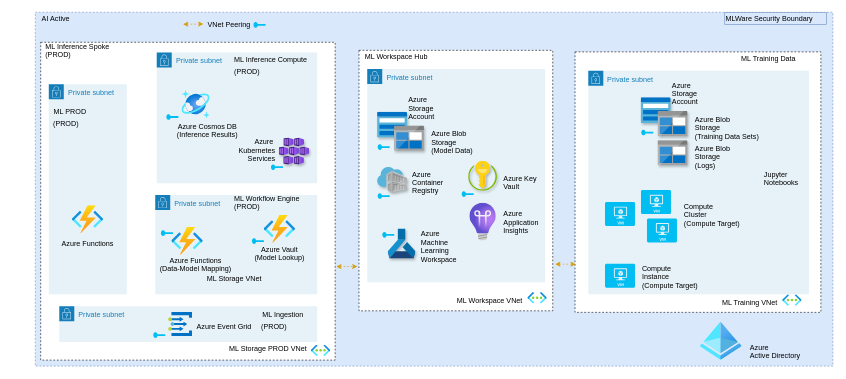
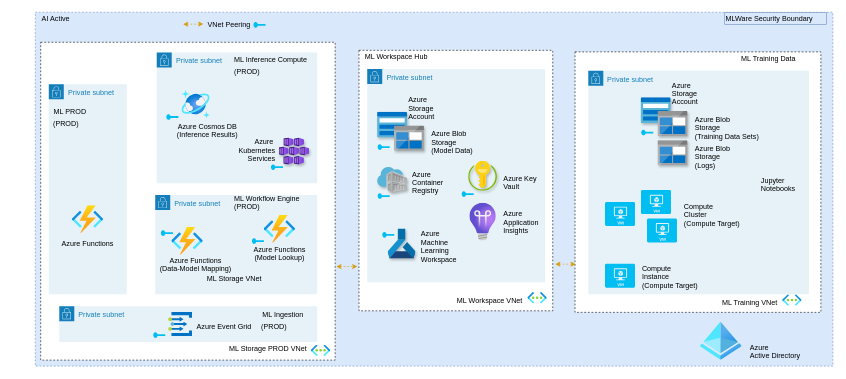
  <mxCell id="0" />
  <mxCell id="1" parent="0" />
  <mxCell id="2" value="" style="rounded=0;whiteSpace=wrap;dashed=1;fillColor=#dae8fc;strokeColor=#6c8ebf;" parent="1" vertex="1"><mxGeometry x="58" y="20" width="1330" height="590" as="geometry" /></mxCell>
  <mxCell id="3" value="" style="rounded=0;whiteSpace=wrap;dashed=1;" parent="1" vertex="1"><mxGeometry x="958" y="85.99" width="410" height="434.38" as="geometry" /></mxCell>
  <mxCell id="4" value="Private subnet" style="points=[[0,0],[0.25,0],[0.5,0],[0.75,0],[1,0],[1,0.25],[1,0.5],[1,0.75],[1,1],[0.75,1],[0.5,1],[0.25,1],[0,1],[0,0.75],[0,0.5],[0,0.25]];outlineConnect=0;gradientColor=none;whiteSpace=wrap;fontSize=12;fontStyle=0;shape=mxgraph.aws4.group;grIcon=mxgraph.aws4.group_security_group;grStroke=0;strokeColor=#147EBA;fillColor=#E6F2F8;verticalAlign=top;align=left;spacingLeft=30;fontColor=#147EBA;dashed=0;" parent="1" vertex="1"><mxGeometry x="980.17" y="117.6" width="367.83" height="372.4" as="geometry" /></mxCell>
  <mxCell id="5" value="" style="rounded=0;whiteSpace=wrap;dashed=1;" parent="1" vertex="1"><mxGeometry x="597.7" y="83.43" width="323.15" height="434.38" as="geometry" /></mxCell>
  <mxCell id="6" value="Private subnet" style="points=[[0,0],[0.25,0],[0.5,0],[0.75,0],[1,0],[1,0.25],[1,0.5],[1,0.75],[1,1],[0.75,1],[0.5,1],[0.25,1],[0,1],[0,0.75],[0,0.5],[0,0.25]];outlineConnect=0;gradientColor=none;whiteSpace=wrap;fontSize=12;fontStyle=0;shape=mxgraph.aws4.group;grIcon=mxgraph.aws4.group_security_group;grStroke=0;strokeColor=#147EBA;fillColor=#E6F2F8;verticalAlign=top;align=left;spacingLeft=30;fontColor=#147EBA;dashed=0;" parent="1" vertex="1"><mxGeometry x="611.53" y="114.68" width="296.47" height="355.32" as="geometry" /></mxCell>
  <mxCell id="7" value="" style="rounded=0;whiteSpace=wrap;dashed=1;" parent="1" vertex="1"><mxGeometry x="67" y="70" width="491" height="530" as="geometry" /></mxCell>
  <mxCell id="8" value="Private subnet" style="points=[[0,0],[0.25,0],[0.5,0],[0.75,0],[1,0],[1,0.25],[1,0.5],[1,0.75],[1,1],[0.75,1],[0.5,1],[0.25,1],[0,1],[0,0.75],[0,0.5],[0,0.25]];outlineConnect=0;gradientColor=none;whiteSpace=wrap;fontSize=12;fontStyle=0;shape=mxgraph.aws4.group;grIcon=mxgraph.aws4.group_security_group;grStroke=0;strokeColor=#147EBA;fillColor=#E6F2F8;verticalAlign=top;align=left;spacingLeft=30;fontColor=#147EBA;dashed=0;" parent="1" vertex="1"><mxGeometry x="260.5" y="87.17" width="267.5" height="218" as="geometry" /></mxCell>
  <mxCell id="9" value="Private subnet" style="points=[[0,0],[0.25,0],[0.5,0],[0.75,0],[1,0],[1,0.25],[1,0.5],[1,0.75],[1,1],[0.75,1],[0.5,1],[0.25,1],[0,1],[0,0.75],[0,0.5],[0,0.25]];outlineConnect=0;gradientColor=none;whiteSpace=wrap;fontSize=12;fontStyle=0;shape=mxgraph.aws4.group;grIcon=mxgraph.aws4.group_security_group;grStroke=0;strokeColor=#147EBA;fillColor=#E6F2F8;verticalAlign=top;align=left;spacingLeft=30;fontColor=#147EBA;dashed=0;" parent="1" vertex="1"><mxGeometry x="258" y="324.75" width="270" height="165.25" as="geometry" /></mxCell>
  <mxCell id="10" value="Private subnet" style="points=[[0,0],[0.25,0],[0.5,0],[0.75,0],[1,0],[1,0.25],[1,0.5],[1,0.75],[1,1],[0.75,1],[0.5,1],[0.25,1],[0,1],[0,0.75],[0,0.5],[0,0.25]];outlineConnect=0;gradientColor=none;whiteSpace=wrap;fontSize=12;fontStyle=0;shape=mxgraph.aws4.group;grIcon=mxgraph.aws4.group_security_group;grStroke=0;strokeColor=#147EBA;fillColor=#E6F2F8;verticalAlign=top;align=left;spacingLeft=30;fontColor=#147EBA;dashed=0;" parent="1" vertex="1"><mxGeometry x="80.5" y="140" width="130" height="350" as="geometry" /></mxCell>
  <mxCell id="11" value="Private subnet" style="points=[[0,0],[0.25,0],[0.5,0],[0.75,0],[1,0],[1,0.25],[1,0.5],[1,0.75],[1,1],[0.75,1],[0.5,1],[0.25,1],[0,1],[0,0.75],[0,0.5],[0,0.25]];outlineConnect=0;gradientColor=none;whiteSpace=wrap;fontSize=12;fontStyle=0;shape=mxgraph.aws4.group;grIcon=mxgraph.aws4.group_security_group;grStroke=0;strokeColor=#147EBA;fillColor=#E6F2F8;verticalAlign=top;align=left;spacingLeft=30;fontColor=#147EBA;dashed=0;" parent="1" vertex="1"><mxGeometry x="98" y="510" width="430" height="60" as="geometry" /></mxCell>
  <mxCell id="12" value="" style="aspect=fixed;points=[];align=center;image;fontSize=12;image=img/lib/azure2/iot/Function_Apps.svg;" parent="1" vertex="1"><mxGeometry x="285.2" y="378.34" width="52.6" height="46.41" as="geometry" /></mxCell>
  <mxCell id="13" value="Azure Functions&#10;(Data-Model Mapping)" style="text;align=center;verticalAlign=middle;resizable=0;points=[];autosize=1;" parent="1" vertex="1"><mxGeometry x="260.5" y="424.75" width="130" height="30" as="geometry" /></mxCell>
  <mxCell id="14" value="AI Active" style="text;align=left;verticalAlign=middle;resizable=0;points=[];autosize=1;" parent="1" vertex="1"><mxGeometry x="67" y="20" width="80" height="20" as="geometry" /></mxCell>
  <mxCell id="15" value="" style="aspect=fixed;points=[];align=center;image;fontSize=12;image=img/lib/mscae/Machine_Learning_Service_Workspaces.svg;shadow=1;" parent="1" vertex="1"><mxGeometry x="646.25" y="381.09" width="46" height="50" as="geometry" /></mxCell>
  <mxCell id="16" value="Azure &#10;Machine&#10;Learning &#10;Workspace" style="text;align=left;verticalAlign=middle;resizable=0;points=[];autosize=1;" parent="1" vertex="1"><mxGeometry x="699.35" y="380.18" width="80" height="60" as="geometry" /></mxCell>
  <mxCell id="17" value="" style="aspect=fixed;points=[];align=center;image;fontSize=12;image=img/lib/mscae/Key_Vaults.svg;shadow=1;" parent="1" vertex="1"><mxGeometry x="780.35" y="268.18" width="48" height="50" as="geometry" /></mxCell>
  <mxCell id="18" value="Azure Key&#10;Vault" style="text;align=left;verticalAlign=middle;resizable=0;points=[];autosize=1;" parent="1" vertex="1"><mxGeometry x="837" y="288.18" width="70" height="30" as="geometry" /></mxCell>
  <mxCell id="19" value="" style="aspect=fixed;points=[];align=center;image;fontSize=12;image=img/lib/mscae/Container_Registries.svg;shadow=1;" parent="1" vertex="1"><mxGeometry x="628.45" y="278.43" width="50" height="43" as="geometry" /></mxCell>
  <mxCell id="20" value="Azure &#10;Container&#10;Registry" style="text;align=left;verticalAlign=middle;resizable=0;points=[];autosize=1;" parent="1" vertex="1"><mxGeometry x="684.75" y="278.43" width="70" height="50" as="geometry" /></mxCell>
  <mxCell id="21" value="" style="aspect=fixed;points=[];align=center;image;fontSize=12;image=img/lib/mscae/ClassicStorage.svg;shadow=1;" parent="1" vertex="1"><mxGeometry x="628.45" y="186.43" width="50" height="43" as="geometry" /></mxCell>
  <mxCell id="22" value="Azure &#10;Storage &#10;Account" style="text;align=left;verticalAlign=middle;resizable=0;points=[];autosize=1;" parent="1" vertex="1"><mxGeometry x="678.45" y="154.43" width="60" height="50" as="geometry" /></mxCell>
  <mxCell id="23" value="" style="aspect=fixed;points=[];align=center;image;fontSize=12;image=img/lib/mscae/BlobBlock.svg;shadow=1;" parent="1" vertex="1"><mxGeometry x="656.6" y="209.43" width="50" height="42" as="geometry" /></mxCell>
  <mxCell id="24" value="Azure Blob &#10;Storage&#10;(Model Data)" style="text;align=left;verticalAlign=middle;resizable=0;points=[];autosize=1;" parent="1" vertex="1"><mxGeometry x="716.6" y="211.43" width="80" height="50" as="geometry" /></mxCell>
  <mxCell id="25" value="ML Workspace Hub" style="text;align=left;verticalAlign=middle;resizable=0;points=[];autosize=1;" parent="1" vertex="1"><mxGeometry x="605.85" y="83.43" width="130" height="20" as="geometry" /></mxCell>
  <mxCell id="26" value="ML Inference Compute" style="text;align=left;verticalAlign=middle;resizable=0;points=[];autosize=1;" parent="1" vertex="1"><mxGeometry x="388" y="88.34" width="140" height="20" as="geometry" /></mxCell>
  <mxCell id="27" value="" style="aspect=fixed;points=[];align=center;image;fontSize=12;image=img/lib/azure2/compute/Kubernetes_Services.svg;shadow=1;" parent="1" vertex="1"><mxGeometry x="464.5" y="229.48" width="51" height="45" as="geometry" /></mxCell>
  <mxCell id="28" value="Azure &#10;Kubernetes&#10;Services" style="text;align=right;verticalAlign=middle;resizable=0;points=[];autosize=1;" parent="1" vertex="1"><mxGeometry x="380.5" y="224.48" width="80" height="50" as="geometry" /></mxCell>
  <mxCell id="29" value="Azure Cosmos DB&#10;(Inference Results)" style="text;align=center;verticalAlign=middle;resizable=0;points=[];autosize=1;" parent="1" vertex="1"><mxGeometry x="285.2" y="201.32" width="120" height="30" as="geometry" /></mxCell>
  <mxCell id="30" value="" style="aspect=fixed;points=[];align=center;image;fontSize=12;image=img/lib/azure2/devops/Application_Insights.svg;dashed=1;" parent="1" vertex="1"><mxGeometry x="782.35" y="338.18" width="44" height="63" as="geometry" /></mxCell>
  <mxCell id="31" value="Azure&#10;Application&#10;Insights" style="text;align=left;verticalAlign=middle;resizable=0;points=[];autosize=1;" parent="1" vertex="1"><mxGeometry x="837" y="344.68" width="70" height="50" as="geometry" /></mxCell>
  <mxCell id="32" value="ML Workflow Engine&#10;(PROD)&#10;" style="text;align=left;verticalAlign=middle;resizable=0;points=[];autosize=1;" parent="1" vertex="1"><mxGeometry x="388" y="328.43" width="130" height="30" as="geometry" /></mxCell>
  <mxCell id="33" value="" style="edgeStyle=orthogonalEdgeStyle;rounded=0;orthogonalLoop=1;jettySize=auto;exitX=0.5;exitY=1;exitDx=0;exitDy=0;" parent="1" edge="1"><mxGeometry relative="1" as="geometry"><mxPoint x="20.5" y="328.37" as="sourcePoint" /><mxPoint x="20.5" y="328.37" as="targetPoint" /></mxGeometry></mxCell>
  <mxCell id="34" value="ML PROD" style="text;align=left;verticalAlign=middle;resizable=0;points=[];autosize=1;" parent="1" vertex="1"><mxGeometry x="87" y="174.6" width="60" height="20" as="geometry" /></mxCell>
  <mxCell id="35" value="" style="aspect=fixed;points=[];align=center;image;fontSize=12;image=img/lib/azure2/identity/Azure_Active_Directory.svg;" parent="1" vertex="1"><mxGeometry x="1166.3" y="536" width="70" height="64" as="geometry" /></mxCell>
  <mxCell id="36" value="Azure &#10;Active Directory" style="text;align=left;verticalAlign=middle;resizable=0;points=[];autosize=1;" parent="1" vertex="1"><mxGeometry x="1248" y="570" width="100" height="30" as="geometry" /></mxCell>
  <mxCell id="37" value="" style="aspect=fixed;points=[];align=center;image;fontSize=12;image=img/lib/azure2/iot/Function_Apps.svg;" parent="1" vertex="1"><mxGeometry x="119.2" y="342.37" width="52.6" height="46.41" as="geometry" /></mxCell>
  <mxCell id="38" value="" style="aspect=fixed;points=[];align=center;image;fontSize=12;image=img/lib/mscae/Event_Grid_Topics.svg;" parent="1" vertex="1"><mxGeometry x="280" y="520.37" width="40" height="40" as="geometry" /></mxCell>
  <mxCell id="39" value="ML Ingestion" style="text;align=left;verticalAlign=middle;resizable=0;points=[];autosize=1;" parent="1" vertex="1"><mxGeometry x="435" y="513.29" width="90" height="20" as="geometry" /></mxCell>
  <mxCell id="40" value="Azure Event Grid" style="text;align=center;verticalAlign=middle;resizable=0;points=[];autosize=1;" parent="1" vertex="1"><mxGeometry x="317.95" y="533.29" width="110" height="20" as="geometry" /></mxCell>
  <mxCell id="41" value="Azure Functions" style="text;align=center;verticalAlign=middle;resizable=0;points=[];autosize=1;" parent="1" vertex="1"><mxGeometry x="95.5" y="394.68" width="100" height="20" as="geometry" /></mxCell>
  <mxCell id="42" value="" style="aspect=fixed;points=[];align=center;image;fontSize=12;image=img/lib/azure2/iot/Function_Apps.svg;" parent="1" vertex="1"><mxGeometry x="439.2" y="358.34" width="52.6" height="46.41" as="geometry" /></mxCell>
- <mxCell id="43" value="Azure Vault&#10;(Model Lookup)" style="text;align=center;verticalAlign=middle;resizable=0;points=[];autosize=1;" parent="1" vertex="1"><mxGeometry x="415.5" y="406.54" width="100" height="30" as="geometry" /></mxCell>
+ <mxCell id="43" value="Azure Functions&#10;(Model Lookup)" style="text;align=center;verticalAlign=middle;resizable=0;points=[];autosize=1;" parent="1" vertex="1"><mxGeometry x="415.5" y="406.54" width="100" height="30" as="geometry" /></mxCell>
  <mxCell id="44" value="MLWare Security Boundary" style="text;align=left;verticalAlign=middle;resizable=0;points=[];autosize=1;fillColor=#dae8fc;strokeColor=#6c8ebf;" parent="1" vertex="1"><mxGeometry x="1207.65" y="20" width="170" height="20" as="geometry" /></mxCell>
  <mxCell id="45" value="" style="aspect=fixed;points=[];align=center;image;fontSize=12;image=img/lib/azure2/networking/Virtual_Networks.svg;" parent="1" vertex="1"><mxGeometry x="518" y="574.51" width="32.29" height="19.28" as="geometry" /></mxCell>
  <mxCell id="46" value="ML Storage PROD VNet" style="text;align=right;verticalAlign=middle;resizable=0;points=[];autosize=1;" parent="1" vertex="1"><mxGeometry x="383" y="570.55" width="130" height="20" as="geometry" /></mxCell>
  <mxCell id="47" value="" style="aspect=fixed;points=[];align=center;image;fontSize=12;image=img/lib/azure2/networking/Virtual_Networks.svg;" parent="1" vertex="1"><mxGeometry x="879.03" y="486.94" width="32.29" height="19.28" as="geometry" /></mxCell>
  <mxCell id="48" value="ML Workspace VNet" style="text;align=right;verticalAlign=middle;resizable=0;points=[];autosize=1;" parent="1" vertex="1"><mxGeometry x="762.68" y="489.47" width="110" height="20" as="geometry" /></mxCell>
  <mxCell id="49" value="ML Storage VNet" style="text;align=right;verticalAlign=middle;resizable=0;points=[];autosize=1;" parent="1" vertex="1"><mxGeometry x="337.8" y="452.92" width="100" height="20" as="geometry" /></mxCell>
  <mxCell id="50" value="" style="verticalLabelPosition=bottom;verticalAlign=top;align=center;strokeColor=none;fillColor=#00BEF2;shape=mxgraph.azure.service_endpoint;" parent="1" vertex="1"><mxGeometry x="254.7" y="553.29" width="20" height="10" as="geometry" /></mxCell>
  <mxCell id="51" value="" style="verticalLabelPosition=bottom;verticalAlign=top;align=center;strokeColor=none;fillColor=#00BEF2;shape=mxgraph.azure.service_endpoint;" parent="1" vertex="1"><mxGeometry x="419.2" y="396.54" width="20" height="10" as="geometry" /></mxCell>
  <mxCell id="52" value="" style="verticalLabelPosition=bottom;verticalAlign=top;align=center;strokeColor=none;fillColor=#00BEF2;shape=mxgraph.azure.service_endpoint;" parent="1" vertex="1"><mxGeometry x="267.5" y="383.28" width="20" height="10" as="geometry" /></mxCell>
  <mxCell id="53" value="" style="verticalLabelPosition=bottom;verticalAlign=top;align=center;strokeColor=none;fillColor=#00BEF2;shape=mxgraph.azure.service_endpoint;" parent="1" vertex="1"><mxGeometry x="636.6" y="386.15" width="20" height="10" as="geometry" /></mxCell>
  <mxCell id="54" value="" style="verticalLabelPosition=bottom;verticalAlign=top;align=center;strokeColor=none;fillColor=#00BEF2;shape=mxgraph.azure.service_endpoint;" parent="1" vertex="1"><mxGeometry x="628.92" y="239.81" width="20" height="10" as="geometry" /></mxCell>
  <mxCell id="55" value="" style="verticalLabelPosition=bottom;verticalAlign=top;align=center;strokeColor=none;fillColor=#00BEF2;shape=mxgraph.azure.service_endpoint;" parent="1" vertex="1"><mxGeometry x="769" y="318.18" width="20" height="10" as="geometry" /></mxCell>
  <mxCell id="56" value="" style="verticalLabelPosition=bottom;verticalAlign=top;align=center;strokeColor=none;fillColor=#00BEF2;shape=mxgraph.azure.service_endpoint;" parent="1" vertex="1"><mxGeometry x="276.55" y="189.6" width="20" height="10" as="geometry" /></mxCell>
  <mxCell id="57" value="" style="verticalLabelPosition=bottom;verticalAlign=top;align=center;strokeColor=none;fillColor=#00BEF2;shape=mxgraph.azure.service_endpoint;" parent="1" vertex="1"><mxGeometry x="628.92" y="321.43" width="20" height="10" as="geometry" /></mxCell>
  <mxCell id="58" value="" style="verticalLabelPosition=bottom;verticalAlign=top;align=center;strokeColor=none;fillColor=#00BEF2;shape=mxgraph.azure.service_endpoint;" parent="1" vertex="1"><mxGeometry x="421.88" y="36" width="20" height="10" as="geometry" /></mxCell>
  <mxCell id="59" value="" style="verticalLabelPosition=bottom;verticalAlign=top;align=center;strokeColor=none;fillColor=#00BEF2;shape=mxgraph.azure.service_endpoint;" parent="1" vertex="1"><mxGeometry x="451" y="273.35" width="20" height="10" as="geometry" /></mxCell>
  <mxCell id="60" value="" style="endArrow=classic;startArrow=classic;dashed=1;fillColor=#ffe6cc;strokeColor=#d79b00;" parent="1" edge="1"><mxGeometry width="50" height="50" relative="1" as="geometry"><mxPoint x="304.43" y="40" as="sourcePoint" /><mxPoint x="338.28" y="39.5" as="targetPoint" /><Array as="points" /></mxGeometry></mxCell>
  <mxCell id="61" value="VNet Peering" style="text;align=right;verticalAlign=middle;resizable=0;points=[];autosize=1;" parent="1" vertex="1"><mxGeometry x="348.93" y="30" width="70" height="20" as="geometry" /></mxCell>
  <mxCell id="62" value="" style="endArrow=classic;startArrow=classic;dashed=1;fillColor=#ffe6cc;strokeColor=#d79b00;" parent="1" edge="1"><mxGeometry width="50" height="50" relative="1" as="geometry"><mxPoint x="560" y="444" as="sourcePoint" /><mxPoint x="595" y="444" as="targetPoint" /><Array as="points" /></mxGeometry></mxCell>
  <mxCell id="63" value="" style="aspect=fixed;points=[];align=center;image;fontSize=12;image=img/lib/azure2/databases/Azure_Cosmos_DB.svg;" parent="1" vertex="1"><mxGeometry x="302.25" y="150.17" width="46.9" height="46.9" as="geometry" /></mxCell>
  <mxCell id="64" value="ML Training Data" style="text;align=left;verticalAlign=middle;resizable=0;points=[];autosize=1;" parent="1" vertex="1"><mxGeometry x="1233.46" y="87.17" width="120" height="20" as="geometry" /></mxCell>
  <mxCell id="65" value="" style="verticalLabelPosition=bottom;verticalAlign=top;align=center;strokeColor=none;fillColor=#00BEF2;shape=mxgraph.azure.virtual_machine;" parent="1" vertex="1"><mxGeometry x="1008" y="336.25" width="50" height="40" as="geometry" /></mxCell>
  <mxCell id="66" value="" style="verticalLabelPosition=bottom;verticalAlign=top;align=center;strokeColor=none;fillColor=#00BEF2;shape=mxgraph.azure.virtual_machine;" parent="1" vertex="1"><mxGeometry x="1068" y="316.49" width="50" height="40" as="geometry" /></mxCell>
  <mxCell id="67" value="" style="verticalLabelPosition=bottom;verticalAlign=top;align=center;strokeColor=none;fillColor=#00BEF2;shape=mxgraph.azure.virtual_machine;" parent="1" vertex="1"><mxGeometry x="1078" y="363.74" width="50" height="40" as="geometry" /></mxCell>
  <mxCell id="68" value="" style="verticalLabelPosition=bottom;verticalAlign=top;align=center;strokeColor=none;fillColor=#00BEF2;shape=mxgraph.azure.virtual_machine;" parent="1" vertex="1"><mxGeometry x="1008" y="439.15" width="50" height="40" as="geometry" /></mxCell>
  <mxCell id="69" value="Compute&#10;Instance&#10;(Compute Target)" style="text;align=left;verticalAlign=middle;resizable=0;points=[];autosize=1;" parent="1" vertex="1"><mxGeometry x="1068" y="435.87" width="110" height="50" as="geometry" /></mxCell>
  <mxCell id="70" value="Compute&#10;Cluster&#10;(Compute Target)" style="text;align=left;verticalAlign=middle;resizable=0;points=[];autosize=1;" parent="1" vertex="1"><mxGeometry x="1138" y="332.68" width="110" height="50" as="geometry" /></mxCell>
  <mxCell id="71" value="" style="aspect=fixed;points=[];align=center;image;fontSize=12;image=img/lib/azure2/networking/Virtual_Networks.svg;" parent="1" vertex="1"><mxGeometry x="1304" y="490.76" width="32.29" height="19.28" as="geometry" /></mxCell>
  <mxCell id="72" value="ML Training VNet" style="text;align=right;verticalAlign=middle;resizable=0;points=[];autosize=1;" parent="1" vertex="1"><mxGeometry x="1207.65" y="493.29" width="90" height="20" as="geometry" /></mxCell>
  <mxCell id="73" value="" style="endArrow=classic;startArrow=classic;dashed=1;fillColor=#ffe6cc;strokeColor=#d79b00;exitX=1.013;exitY=0.821;exitDx=0;exitDy=0;exitPerimeter=0;entryX=0.003;entryY=0.815;entryDx=0;entryDy=0;entryPerimeter=0;" parent="1" source="5" target="3" edge="1"><mxGeometry width="50" height="50" relative="1" as="geometry"><mxPoint x="953" y="426" as="sourcePoint" /><mxPoint x="1038" y="-60" as="targetPoint" /><Array as="points" /></mxGeometry></mxCell>
  <mxCell id="74" value="" style="aspect=fixed;points=[];align=center;image;fontSize=12;image=img/lib/mscae/ClassicStorage.svg;shadow=1;" parent="1" vertex="1"><mxGeometry x="1068" y="162.12" width="50" height="43" as="geometry" /></mxCell>
  <mxCell id="75" value="Azure &#10;Storage &#10;Account" style="text;align=left;verticalAlign=middle;resizable=0;points=[];autosize=1;" parent="1" vertex="1"><mxGeometry x="1118" y="130.12" width="60" height="50" as="geometry" /></mxCell>
  <mxCell id="76" value="" style="aspect=fixed;points=[];align=center;image;fontSize=12;image=img/lib/mscae/BlobBlock.svg;shadow=1;" parent="1" vertex="1"><mxGeometry x="1096.15" y="185.12" width="50" height="42" as="geometry" /></mxCell>
  <mxCell id="77" value="Azure Blob &#10;Storage&#10;(Training Data Sets)" style="text;align=left;verticalAlign=middle;resizable=0;points=[];autosize=1;" parent="1" vertex="1"><mxGeometry x="1156.15" y="187.12" width="120" height="50" as="geometry" /></mxCell>
  <mxCell id="78" value="" style="verticalLabelPosition=bottom;verticalAlign=top;align=center;strokeColor=none;fillColor=#00BEF2;shape=mxgraph.azure.service_endpoint;" parent="1" vertex="1"><mxGeometry x="1068.47" y="215.5" width="20" height="10" as="geometry" /></mxCell>
  <mxCell id="79" value="" style="aspect=fixed;points=[];align=center;image;fontSize=12;image=img/lib/mscae/BlobBlock.svg;shadow=1;" parent="1" vertex="1"><mxGeometry x="1096.15" y="233.74" width="50" height="42" as="geometry" /></mxCell>
  <mxCell id="80" value="Azure Blob &#10;Storage&#10;(Logs)" style="text;align=left;verticalAlign=middle;resizable=0;points=[];autosize=1;" parent="1" vertex="1"><mxGeometry x="1156.15" y="235.74" width="70" height="50" as="geometry" /></mxCell>
  <mxCell id="81" value="" style="shape=image;verticalLabelPosition=bottom;labelBackgroundColor=#ffffff;verticalAlign=top;aspect=fixed;imageAspect=0;image=https://upload.wikimedia.org/wikipedia/commons/thumb/3/38/Jupyter_logo.svg/1200px-Jupyter_logo.svg.png;" parent="1" vertex="1"><mxGeometry x="1218.11" y="281.43" width="43.18" height="50" as="geometry" /></mxCell>
- <mxCell id="82" value="Jupyter&#10;Notebooks" style="text;align=left;verticalAlign=middle;resizable=0;points=[];autosize=1;" parent="1" vertex="1"><mxGeometry x="1271.29" y="281.43" width="70" height="30" as="geometry" /></mxCell>
+ <mxCell id="82" value="Jupyter&#10;Notebooks" style="text;align=left;verticalAlign=middle;resizable=0;points=[];autosize=1;" parent="1" vertex="1"><mxGeometry x="1266.29" y="291.43" width="70" height="30" as="geometry" /></mxCell>
  <mxCell id="83" value="(PROD)" style="text;align=left;verticalAlign=middle;resizable=0;points=[];autosize=1;" parent="1" vertex="1"><mxGeometry x="433" y="533.29" width="60" height="20" as="geometry" /></mxCell>
  <mxCell id="84" value="(PROD)" style="text;align=left;verticalAlign=middle;resizable=0;points=[];autosize=1;" parent="1" vertex="1"><mxGeometry x="86" y="194.6" width="60" height="20" as="geometry" /></mxCell>
  <mxCell id="85" value="(PROD)" style="text;align=left;verticalAlign=middle;resizable=0;points=[];autosize=1;" parent="1" vertex="1"><mxGeometry x="388" y="108.34" width="60" height="20" as="geometry" /></mxCell>
- <mxCell id="86" value="ML Inference Spoke&#10;(PROD)&#10;" style="text;align=left;verticalAlign=middle;resizable=0;points=[];autosize=1;" parent="1" vertex="1"><mxGeometry x="73" y="75" width="130" height="30" as="geometry" /></mxCell>
